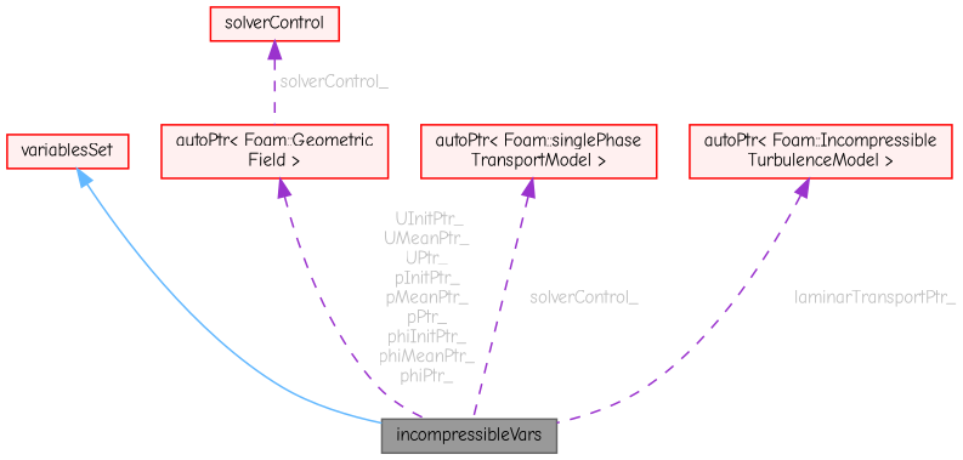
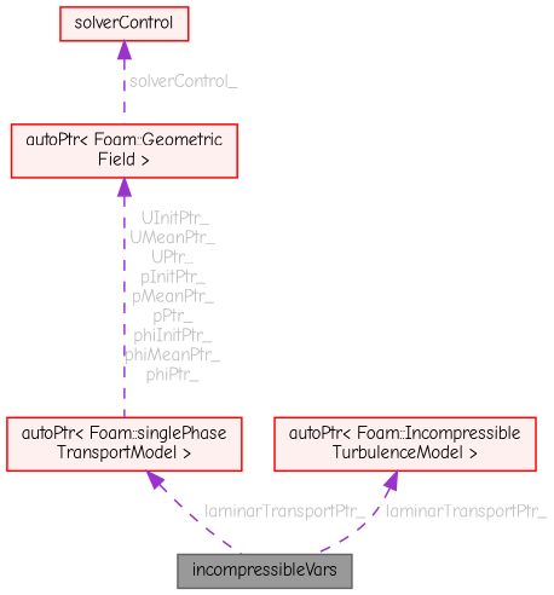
  digraph {
    fontname="Comic Neue"
    rankdir=TB
    node [color=red fillcolor="#FFF0F0" fontname="Comic Neue" fontsize=10 shape=box style=filled]
    edge [color=darkorchid3 dir=back fontname="Comic Neue" fontsize=10 labelfontname=Helvetica labelfontsize=10 style=dashed fontcolor=grey]
    n1 [color=gray40 fillcolor=grey60 fontcolor=black height=0.2 label=incompressibleVars width=0.4]
-   n2 [height=0.2 label=variablesSet width=0.4]
    n3 [height=0.2 label=solverControl width=0.4]
    n4 [height=0.2 label="autoPtr\< Foam::Geometric\lField \>" width=0.4]
    n5 [height=0.2 label="autoPtr\< Foam::singlePhase\lTransportModel \>" width=0.4]
    n6 [height=0.2 label="autoPtr\< Foam::Incompressible\lTurbulenceModel \>" width=0.4]
-   n2 -> n1 [color=steelblue1 style=solid fontcolor=""]
    n3 -> n4 [label=" solverControl_"]
-   n4 -> n1 [label=" UInitPtr_\nUMeanPtr_\nUPtr_\npInitPtr_\npMeanPtr_\npPtr_\nphiInitPtr_\nphiMeanPtr_\nphiPtr_"]
-   n5 -> n1 [label=" solverControl_"]
+   n4 -> n5 [label=" UInitPtr_\nUMeanPtr_\nUPtr_\npInitPtr_\npMeanPtr_\npPtr_\nphiInitPtr_\nphiMeanPtr_\nphiPtr_"]
+   n5 -> n1 [label=" laminarTransportPtr_"]
    n6 -> n1 [label=" laminarTransportPtr_"]
  }
